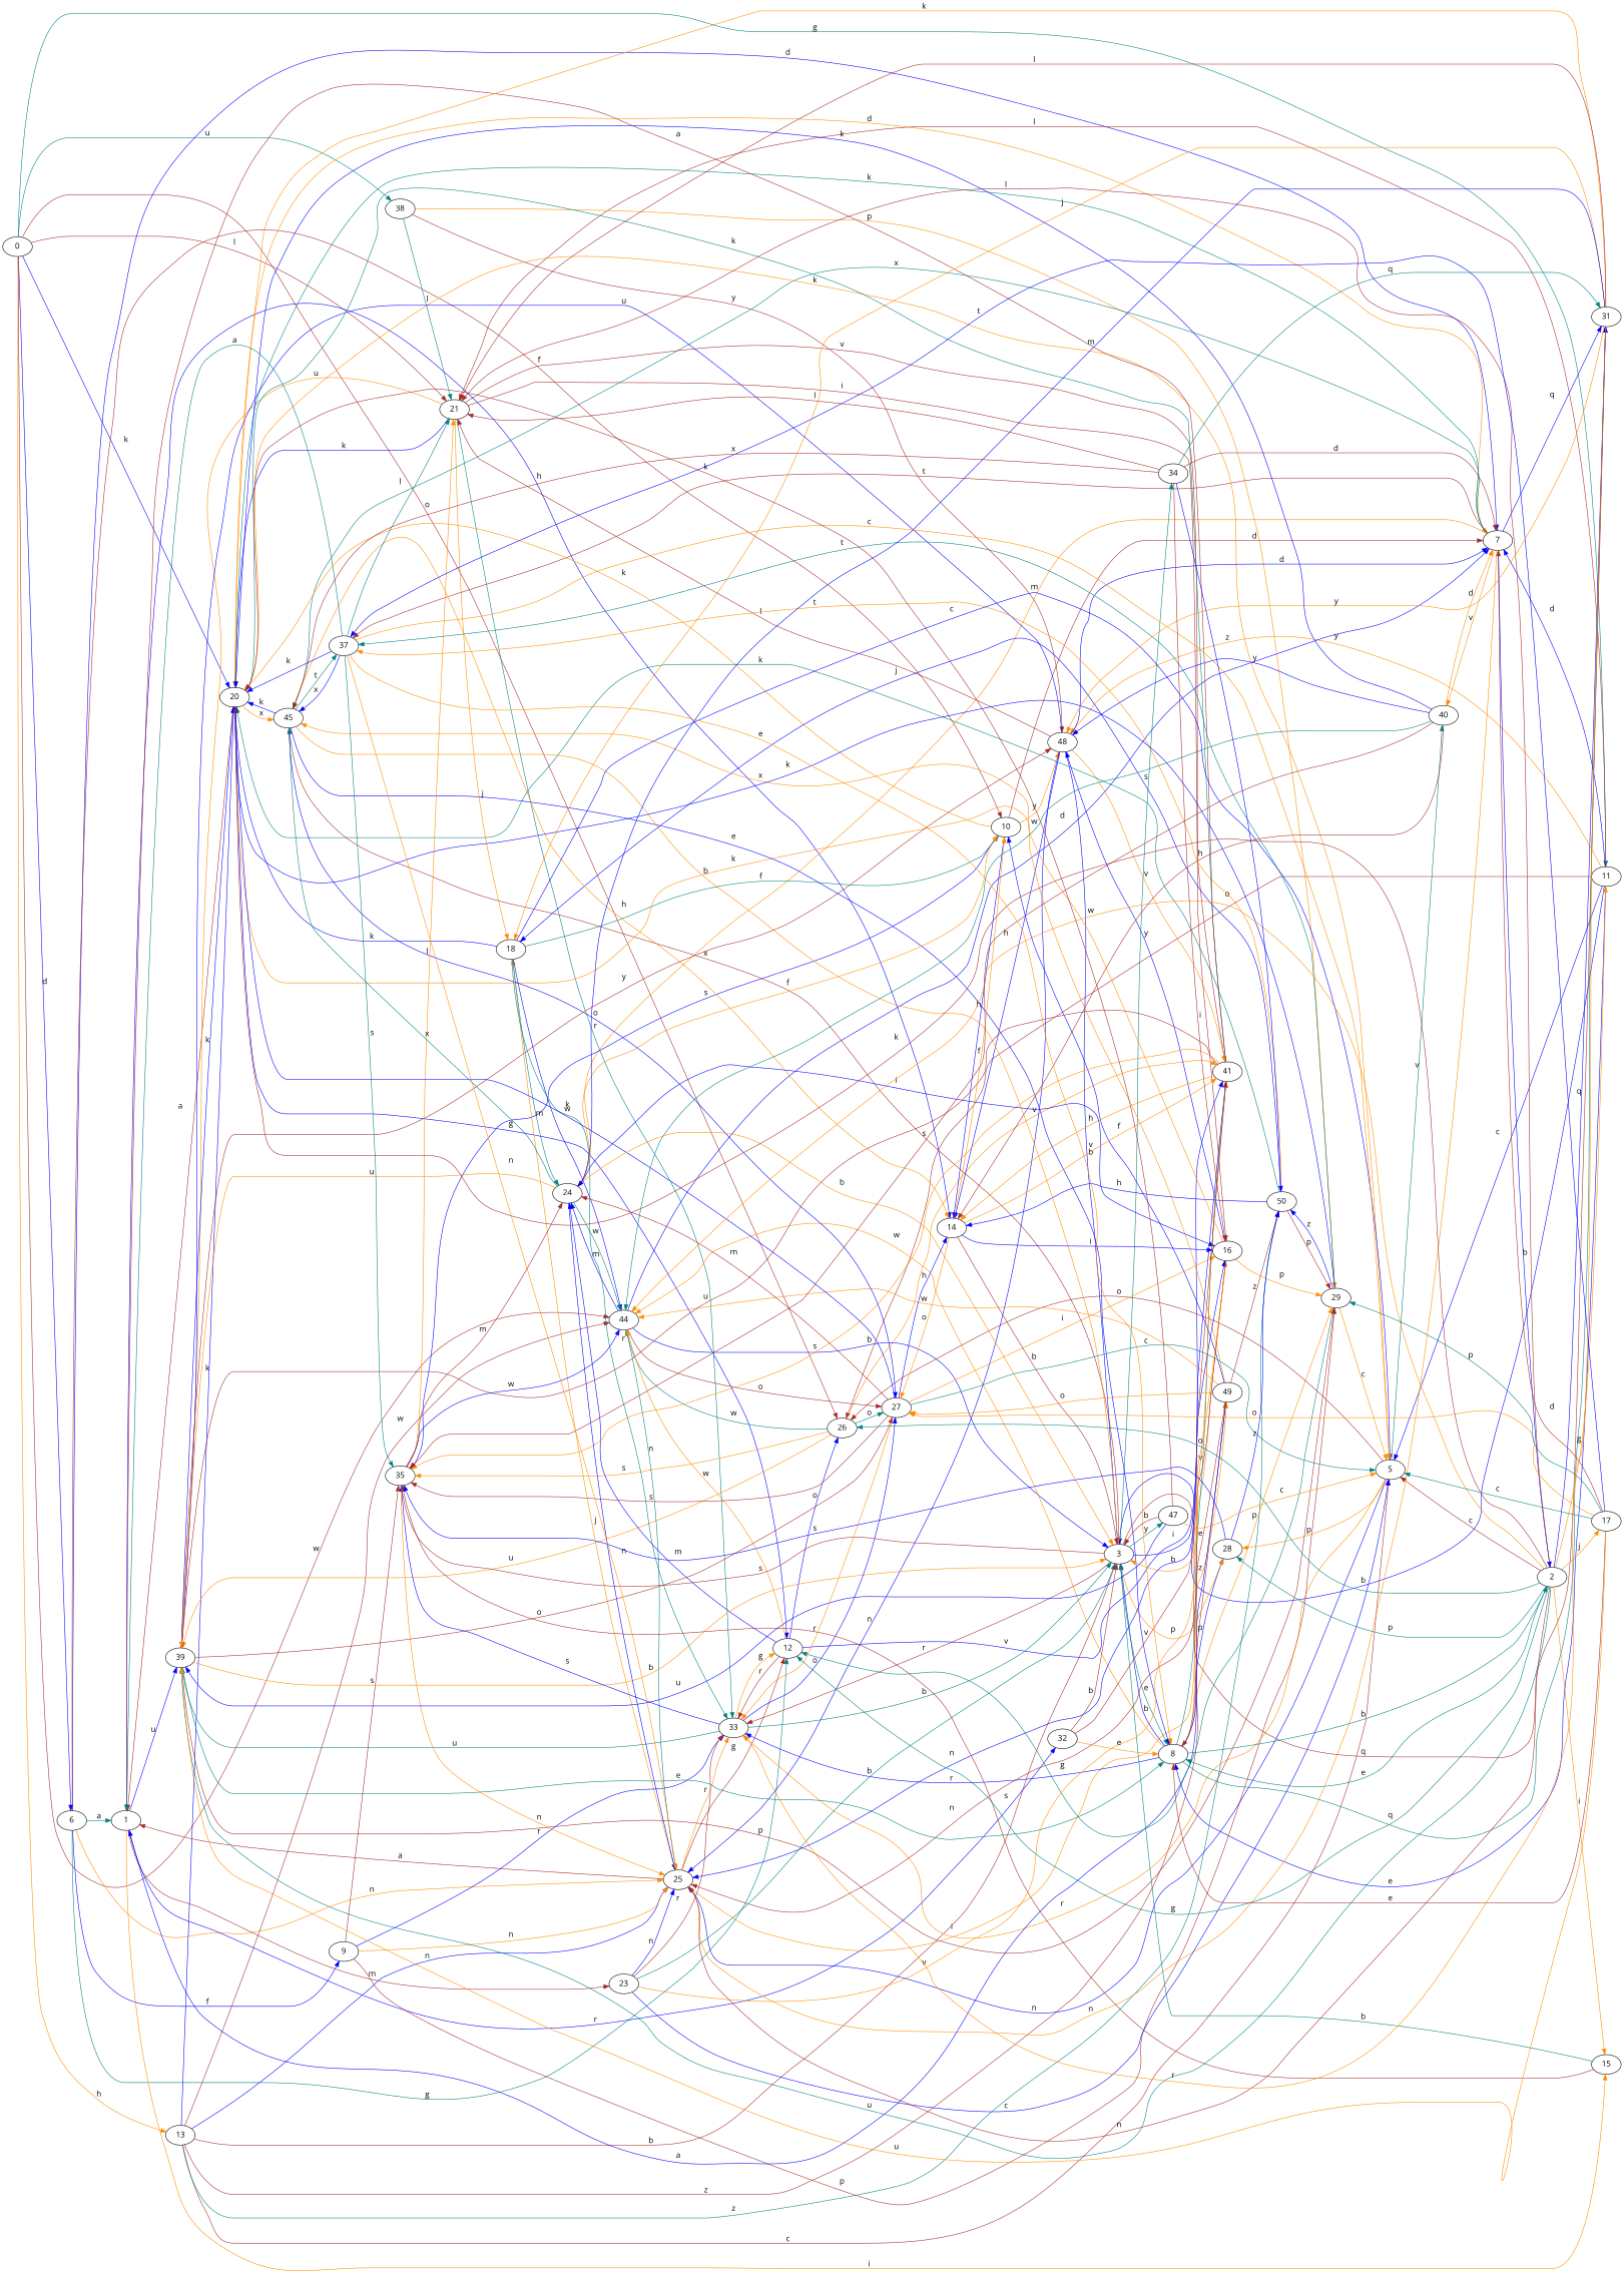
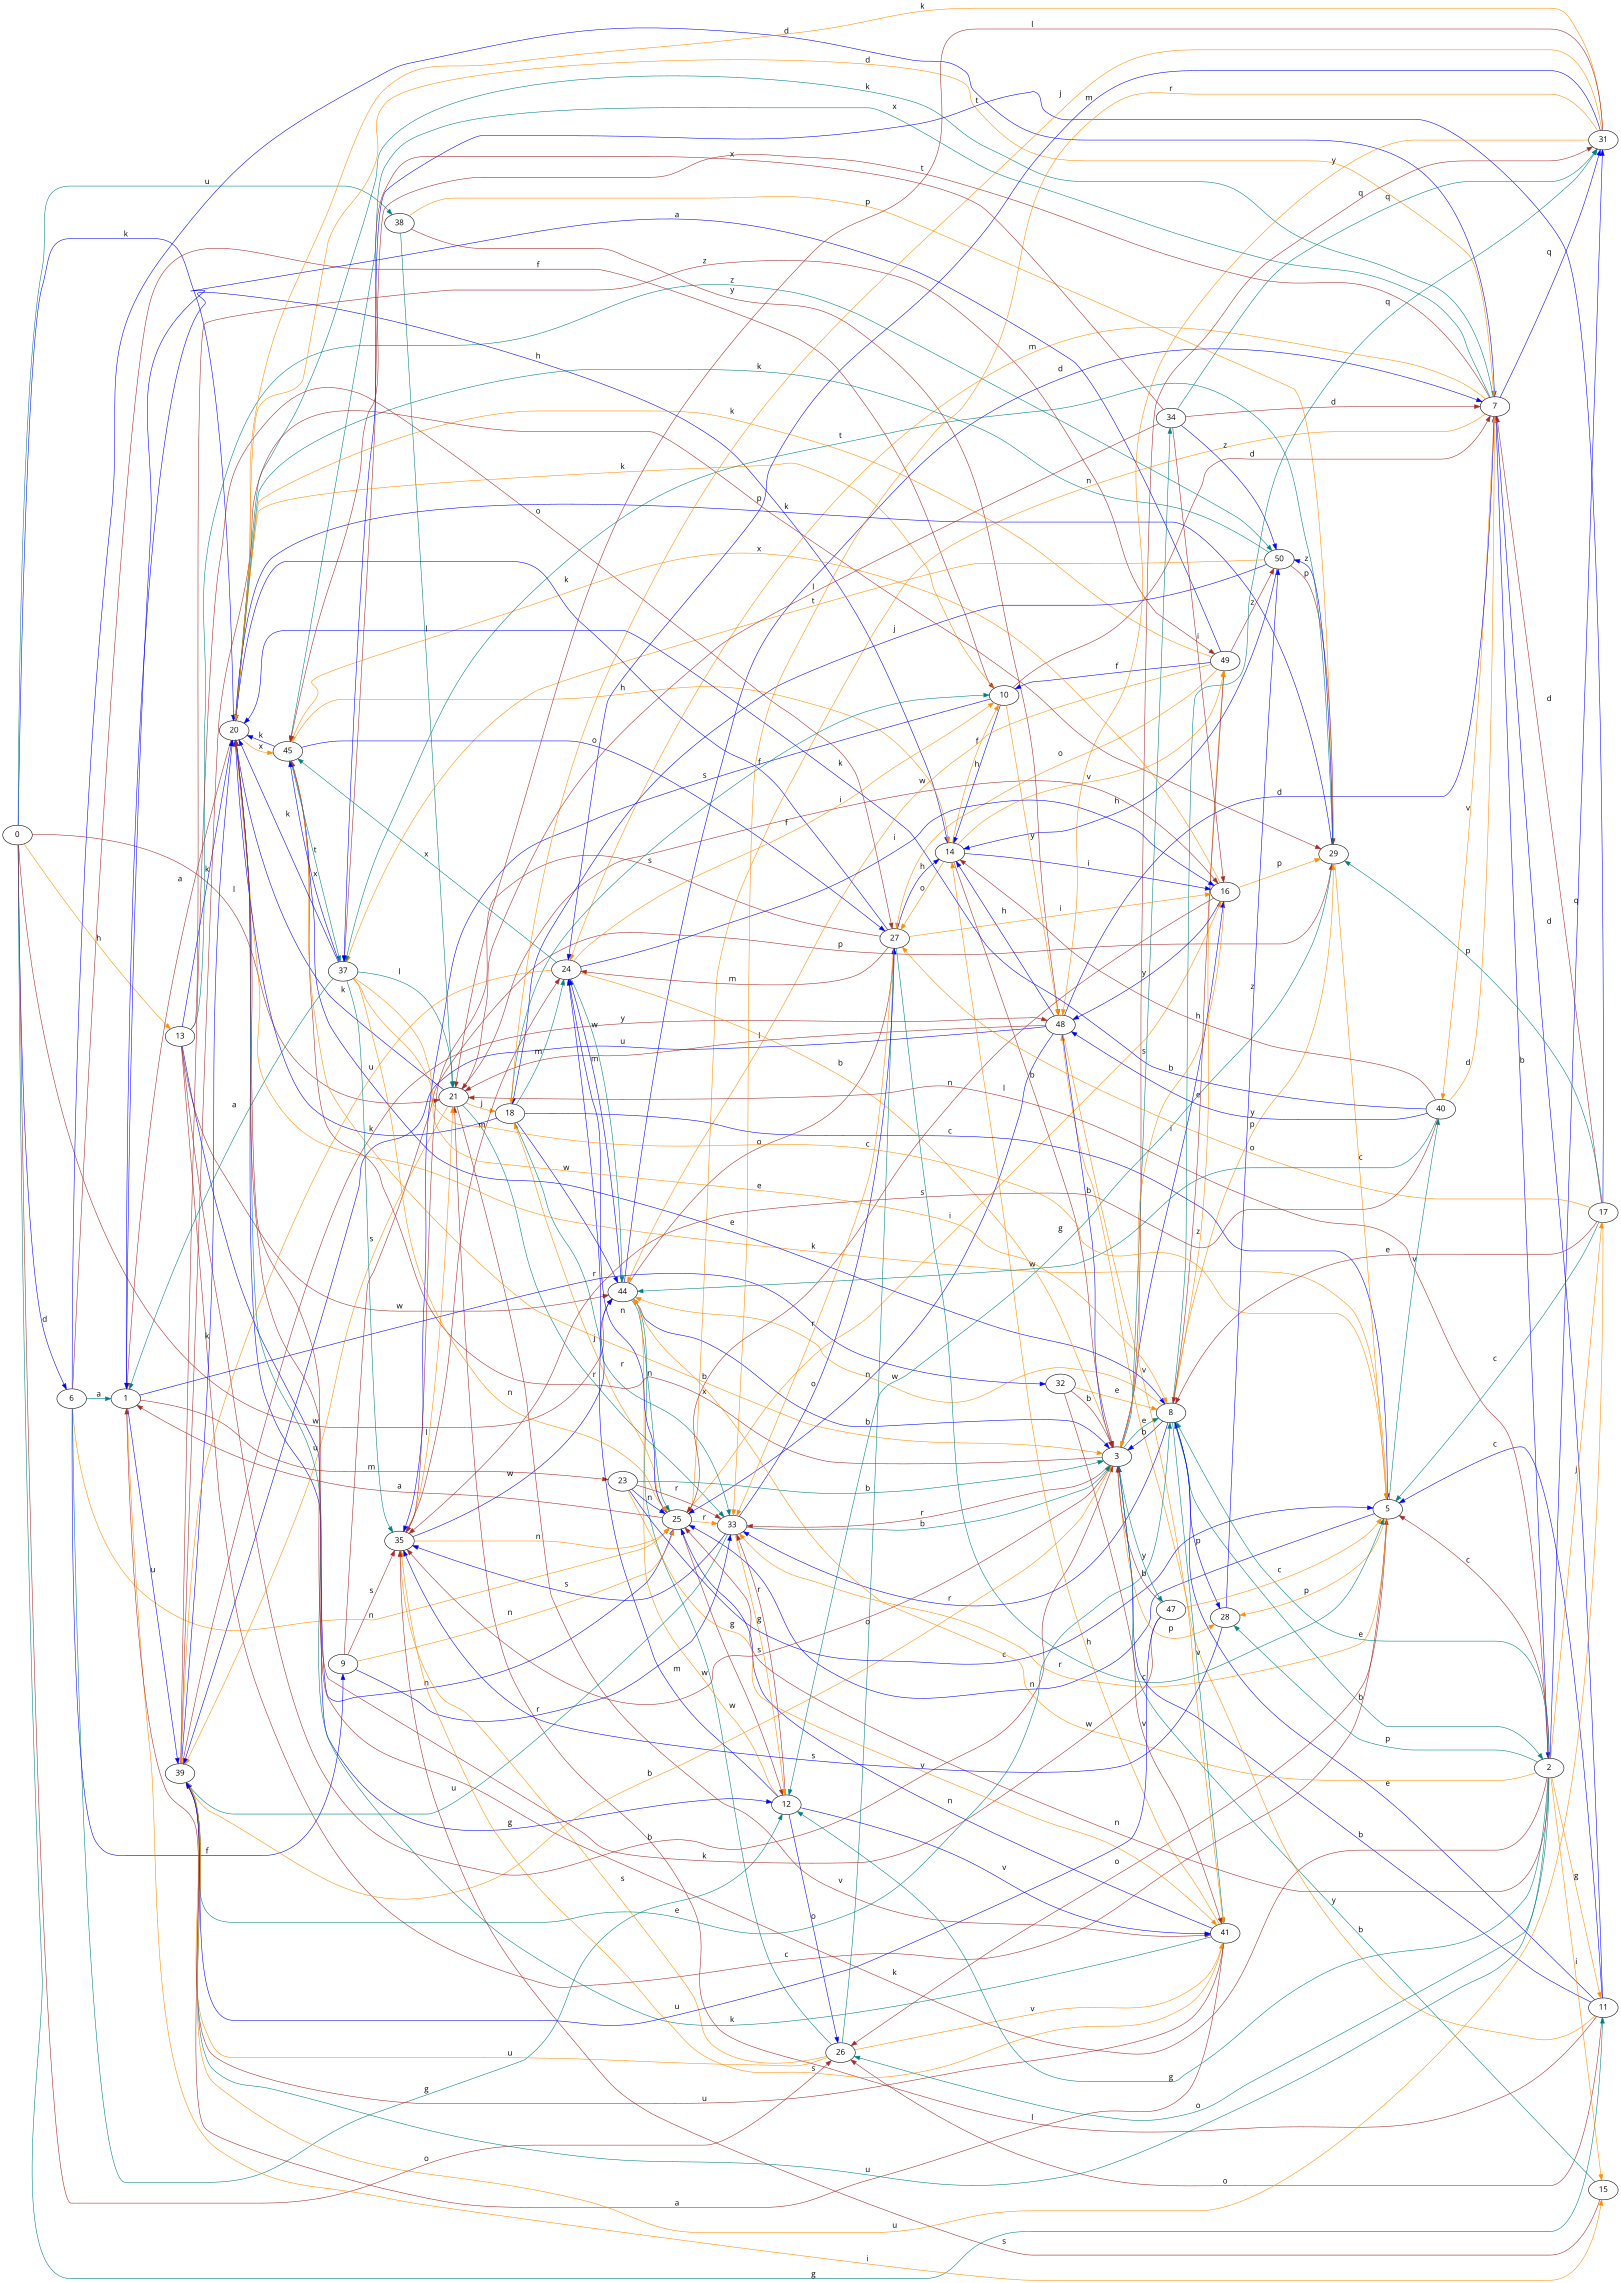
  strict digraph {
    fontname="Open Sans"
    rankdir=LR
    node [fontname="Open Sans"]
    edge [color=blue fontname="Open Sans"]
    0
    6
    11
    13
    20
    21
    26
    38
    44
    1
    12
    25
    7
    9
    10
    5
    8
    3
    48
    49
    50
    45
    39
    16
    33
    41
    18
    35
    27
    29
    24
    14
    15
    23
    32
    2
    17
    28
    31
    40
    37
    34
    47
    0 -> 6 [label=d]
    0 -> 11 [color=teal label=g]
    0 -> 13 [color=darkorange label=h]
    0 -> 20 [label=k]
    0 -> 21 [color=brown label=l]
    0 -> 26 [color=brown label=o]
    0 -> 38 [color=teal label=u]
    0 -> 44 [color=brown label=w]
    6 -> 1 [color=teal label=a]
    6 -> 12 [color=teal label=g]
    6 -> 25 [color=darkorange label=n]
    6 -> 7 [label=d]
    6 -> 9 [label=f]
    6 -> 10 [color=brown label=f]
    11 -> 21 [color=brown label=l]
    11 -> 26 [color=brown label=o]
    11 -> 7 [label=d]
    11 -> 5 [label=c]
    11 -> 8 [label=e]
    11 -> 3 [label=b]
    11 -> 48 [color=darkorange label=y]
    13 -> 20 [label=k]
    13 -> 44 [color=brown label=w]
    13 -> 25 [label=n]
    13 -> 5 [color=brown label=c]
    13 -> 3 [color=brown label=b]
    13 -> 49 [color=brown label=z]
    13 -> 50 [color=teal label=z]
    20 -> 1 [color=brown label=a]
    20 -> 12 [label=g]
    20 -> 7 [color=darkorange label=d]
    20 -> 45 [color=darkorange label=x]
    21 -> 20 [label=k]
    21 -> 39 [color=darkorange label=u]
    21 -> 16 [color=brown label=i]
    21 -> 33 [color=teal label=r]
    21 -> 41 [color=brown label=v]
    21 -> 18 [color=darkorange label=j]
    26 -> 44 [color=teal label=w]
    26 -> 39 [color=darkorange label=u]
    26 -> 41 [color=darkorange label=v]
    26 -> 35 [color=darkorange label=s]
    26 -> 27 [color=teal label=o]
    38 -> 21 [color=teal label=l]
    38 -> 48 [color=brown label=y]
    38 -> 29 [color=darkorange label=p]
    44 -> 25 [color=teal label=n]
    44 -> 7 [label=d]
    44 -> 3 [label=b]
    44 -> 27 [color=brown label=o]
    44 -> 24 [label=m]
    1 -> 39 [label=u]
    1 -> 14 [label=h]
    1 -> 15 [color=darkorange label=i]
    1 -> 23 [color=brown label=m]
    1 -> 32 [label=r]
    12 -> 26 [label=o]
    12 -> 44 [color=darkorange label=w]
    12 -> 33 [color=brown label=r]
    12 -> 41 [label=v]
    12 -> 24 [label=m]
    25 -> 1 [color=brown label=a]
    25 -> 12 [color=brown label=g]
    25 -> 16 [color=darkorange label=i]
    25 -> 33 [color=darkorange label=r]
    25 -> 18 [color=darkorange label=j]
    7 -> 20 [color=teal label=k]
    7 -> 25 [color=darkorange label=n]
    7 -> 45 [color=teal label=x]
    7 -> 24 [color=darkorange label=m]
    7 -> 2 [label=b]
    7 -> 31 [label=q]
    7 -> 40 [color=darkorange label=v]
    7 -> 37 [color=brown label=t]
    9 -> 25 [color=darkorange label=n]
    9 -> 33 [label=r]
    9 -> 35 [color=brown label=s]
    9 -> 29 [color=brown label=p]
    10 -> 20 [color=darkorange label=k]
    10 -> 7 [color=brown label=d]
    10 -> 48 [color=darkorange label=y]
    10 -> 35 [label=s]
    10 -> 14 [label=h]
    5 -> 20 [color=darkorange label=k]
    5 -> 26 [color=brown label=o]
    5 -> 25 [label=n]
    5 -> 33 [color=darkorange label=r]
    5 -> 28 [color=darkorange label=p]
    5 -> 40 [color=teal label=v]
    8 -> 44 [color=darkorange label=w]
    8 -> 3 [label=b]
    8 -> 49 [color=darkorange label=z]
    8 -> 33 [label=r]
    8 -> 41 [color=teal label=v]
    8 -> 29 [color=darkorange label=p]
    8 -> 2 [color=teal label=b]
    8 -> 28 [label=p]
    8 -> 31 [color=teal label=q]
    3 -> 8 [color=teal label=e]
    3 -> 45 [color=brown label=x]
    3 -> 16 [label=i]
    3 -> 33 [color=brown label=r]
    3 -> 35 [color=brown label=s]
    3 -> 28 [color=darkorange label=p]
    3 -> 31 [color=brown label=q]
    3 -> 34 [color=teal label=s]
    3 -> 47 [color=teal label=y]
    48 -> 21 [color=brown label=l]
    48 -> 25 [label=n]
    48 -> 7 [label=d]
    48 -> 3 [label=b]
    48 -> 39 [label=u]
    48 -> 41 [color=darkorange label=v]
    48 -> 14 [label=h]
    49 -> 20 [color=darkorange label=k]
    49 -> 44 [color=darkorange label=w]
    49 -> 1 [label=a]
    49 -> 10 [label=f]
    49 -> 8 [color=brown label=e]
    49 -> 50 [color=brown label=z]
    49 -> 27 [color=darkorange label=o]
    50 -> 20 [color=teal label=k]
    50 -> 18 [label=j]
    50 -> 29 [color=brown label=p]
    50 -> 14 [label=h]
    50 -> 37 [color=darkorange label=t]
    45 -> 20 [label=k]
    45 -> 8 [label=e]
    45 -> 3 [color=darkorange label=b]
    45 -> 27 [label=o]
    45 -> 14 [color=darkorange label=h]
    45 -> 37 [color=teal label=t]
    39 -> 20 [label=k]
    39 -> 8 [color=teal label=e]
    39 -> 3 [color=darkorange label=b]
    39 -> 48 [color=brown label=y]
    39 -> 27 [color=brown label=o]
    39 -> 29 [color=brown label=p]
    16 -> 25 [color=brown label=n]
    16 -> 3 [color=darkorange label=b]
    16 -> 48 [label=y]
    16 -> 45 [color=darkorange label=x]
    16 -> 29 [color=darkorange label=p]
    33 -> 12 [color=darkorange label=g]
    33 -> 3 [color=teal label=b]
    33 -> 39 [color=teal label=u]
    33 -> 35 [label=s]
    33 -> 27 [label=o]
    41 -> 20 [color=teal label=k]
    41 -> 1 [color=brown label=a]
    41 -> 25 [label=n]
    41 -> 39 [color=brown label=u]
    41 -> 35 [color=darkorange label=s]
    41 -> 14 [color=darkorange label=h]
    18 -> 20 [label=k]
    18 -> 44 [label=w]
    18 -> 10 [color=teal label=f]
    18 -> 5 [label=c]
    18 -> 33 [color=teal label=r]
    18 -> 24 [color=teal label=m]
    35 -> 21 [color=darkorange label=l]
    35 -> 44 [label=w]
    35 -> 25 [color=darkorange label=n]
    35 -> 24 [color=brown label=m]
    27 -> 20 [label=k]
    27 -> 5 [color=teal label=c]
    27 -> 16 [color=darkorange label=i]
    27 -> 33 [color=darkorange label=r]
    27 -> 35 [color=brown label=s]
    27 -> 24 [color=brown label=m]
    27 -> 14 [label=h]
    29 -> 20 [label=k]
    29 -> 12 [color=teal label=g]
    29 -> 5 [color=darkorange label=c]
    29 -> 50 [label=z]
    29 -> 37 [color=teal label=t]
    24 -> 44 [color=teal label=w]
    24 -> 25 [label=n]
    24 -> 10 [color=darkorange label=f]
    24 -> 3 [color=darkorange label=b]
    24 -> 45 [color=teal label=x]
    24 -> 39 [color=darkorange label=u]
    24 -> 16 [label=i]
    14 -> 10 [color=darkorange label=f]
    14 -> 3 [color=brown label=b]
    14 -> 16 [label=i]
-   14 -> 41 [color=darkorange label=v]
+   14 -> 49 [color=darkorange label=v]
    14 -> 27 [color=darkorange label=o]
    15 -> 3 [color=teal label=b]
    15 -> 35 [color=brown label=s]
    23 -> 25 [label=n]
    23 -> 5 [label=c]
    23 -> 3 [color=teal label=b]
    23 -> 33 [color=brown label=r]
    23 -> 41 [color=darkorange label=v]
    32 -> 8 [color=darkorange label=e]
    32 -> 3 [color=brown label=b]
    32 -> 41 [color=brown label=v]
    2 -> 11 [color=darkorange label=g]
    2 -> 20 [color=brown label=k]
    2 -> 21 [color=brown label=l]
    2 -> 26 [color=teal label=o]
    2 -> 44 [color=darkorange label=w]
    2 -> 12 [color=teal label=g]
    2 -> 25 [color=brown label=n]
    2 -> 5 [color=brown label=c]
    2 -> 8 [color=teal label=e]
    2 -> 39 [color=teal label=u]
    2 -> 15 [color=darkorange label=i]
    2 -> 17 [color=darkorange label=j]
    2 -> 28 [color=teal label=p]
    2 -> 31 [label=q]
    17 -> 7 [color=brown label=d]
    17 -> 5 [color=teal label=c]
    17 -> 8 [color=brown label=e]
    17 -> 39 [color=darkorange label=u]
    17 -> 27 [color=darkorange label=o]
    17 -> 29 [color=teal label=p]
    17 -> 37 [label=t]
    28 -> 50 [label=z]
    28 -> 35 [label=s]
    31 -> 20 [color=darkorange label=k]
    31 -> 21 [color=brown label=l]
    31 -> 48 [color=darkorange label=y]
    31 -> 33 [color=darkorange label=r]
    31 -> 18 [color=darkorange label=j]
    31 -> 24 [label=m]
    40 -> 20 [label=k]
    40 -> 44 [color=teal label=w]
    40 -> 7 [color=darkorange label=d]
    40 -> 48 [label=y]
    40 -> 35 [color=brown label=s]
    40 -> 14 [color=brown label=h]
    37 -> 20 [label=k]
    37 -> 21 [color=teal label=l]
    37 -> 1 [color=teal label=a]
    37 -> 25 [color=darkorange label=n]
    37 -> 5 [color=darkorange label=c]
    37 -> 8 [color=darkorange label=e]
    37 -> 45 [label=x]
    37 -> 35 [color=teal label=s]
    34 -> 21 [color=brown label=l]
    34 -> 7 [color=brown label=d]
    34 -> 50 [label=z]
    34 -> 45 [color=brown label=x]
    34 -> 16 [color=brown label=i]
    34 -> 31 [color=teal label=q]
    47 -> 20 [color=brown label=k]
    47 -> 5 [color=darkorange label=c]
    47 -> 3 [color=brown label=b]
    47 -> 39 [label=u]
  }
